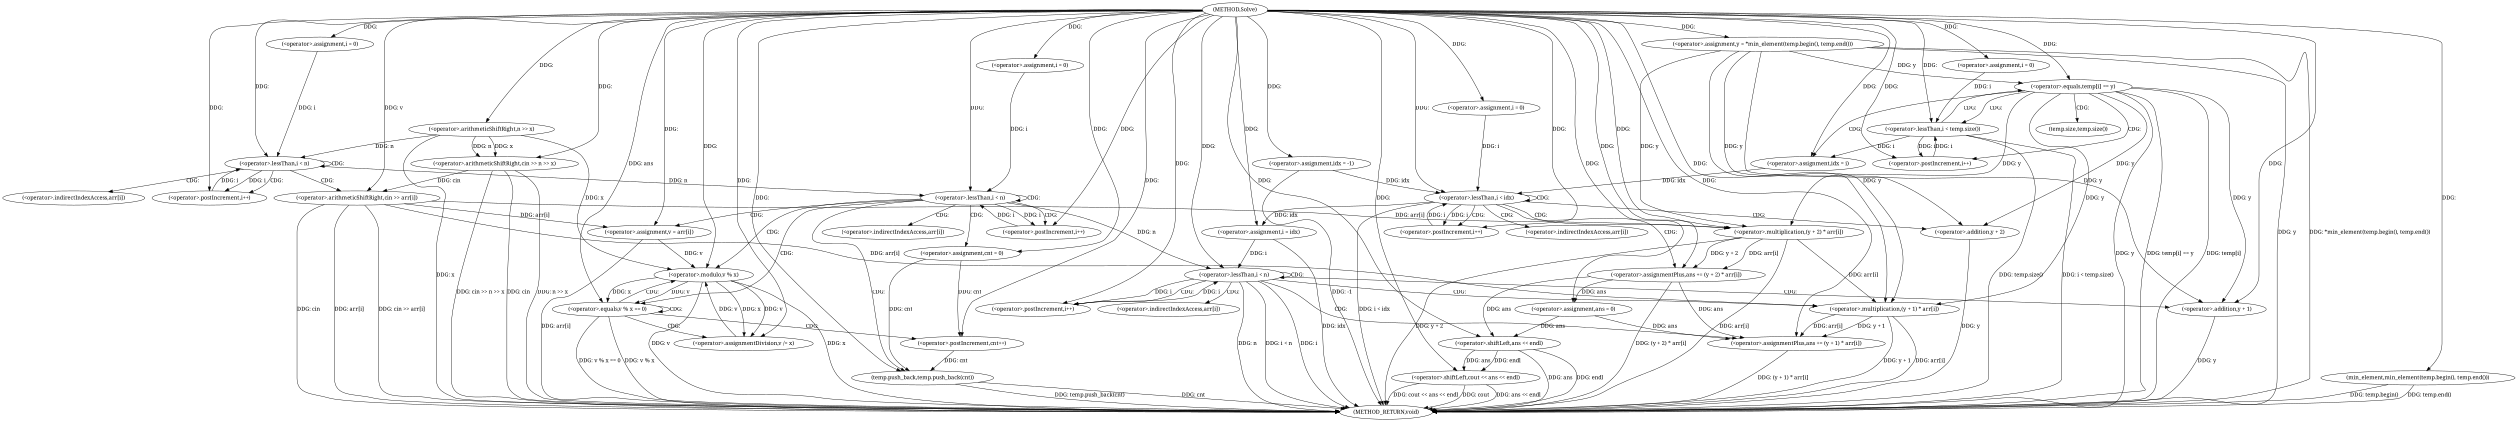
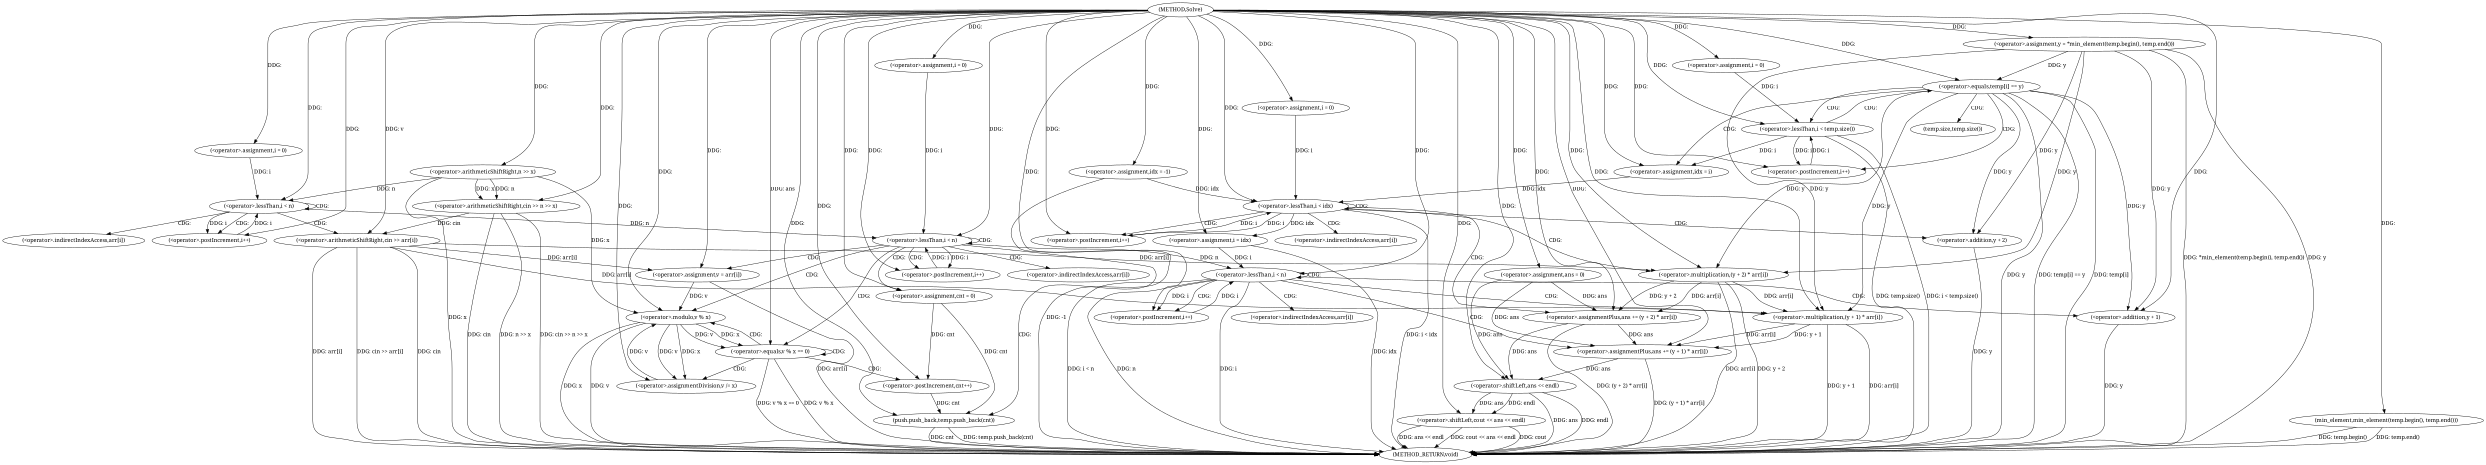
  digraph {
    fontname="Noto Serif"
    node [fontname="Noto Serif"]
    edge [fontname="Noto Serif"]
    n1 [label="(METHOD,Solve)"]
    n2 [label="(<operator>.arithmeticShiftRight,cin >> n >> x)"]
    n3 [label="(<operator>.assignment,y = *min_element(temp.begin(), temp.end()))"]
    n4 [label="(<operator>.assignment,idx = -1)"]
    n5 [label="(<operator>.assignment,ans = 0)"]
    n6 [label="(<operator>.shiftLeft,cout << ans << endl)"]
    n7 [label="(<operator>.assignment,i = 0)"]
    n8 [label="(<operator>.lessThan,i < n)"]
    n9 [label="(<operator>.postIncrement,i++)"]
    n10 [label="(<operator>.arithmeticShiftRight,cin >> arr[i])"]
    n11 [label="(<operator>.assignment,i = 0)"]
    n12 [label="(<operator>.lessThan,i < n)"]
    n13 [label="(<operator>.postIncrement,i++)"]
    n14 [label="(<operator>.assignment,i = 0)"]
    n15 [label="(<operator>.lessThan,i < temp.size())"]
    n16 [label="(<operator>.postIncrement,i++)"]
    n17 [label="(<operator>.assignment,i = 0)"]
    n18 [label="(<operator>.lessThan,i < idx)"]
    n19 [label="(<operator>.postIncrement,i++)"]
    n20 [label="(<operator>.assignment,i = idx)"]
    n21 [label="(<operator>.lessThan,i < n)"]
    n22 [label="(<operator>.postIncrement,i++)"]
    n23 [label="(<operator>.arithmeticShiftRight,n >> x)"]
    n24 [label="(<operator>.assignment,v = arr[i])"]
    n25 [label="(<operator>.assignment,cnt = 0)"]
-   n26 [label="(temp.push_back,temp.push_back(cnt))"]
+   n26 [label="(push.push_back,temp.push_back(cnt))"]
    n27 [label="(<operator>.assignmentPlus,ans += (y + 2) * arr[i])"]
    n28 [label="(<operator>.assignmentPlus,ans += (y + 1) * arr[i])"]
    n29 [label="(<operator>.shiftLeft,ans << endl)"]
    n30 [label="(<operator>.equals,v % x == 0)"]
    n31 [label="(min_element,min_element(temp.begin(), temp.end()))"]
    n32 [label="(<operator>.equals,temp[i] == y)"]
    n33 [label="(<operator>.assignmentDivision,v /= x)"]
    n34 [label="(<operator>.postIncrement,cnt++)"]
    n35 [label="(<operator>.assignment,idx = i)"]
    n36 [label="(<operator>.multiplication,(y + 2) * arr[i])"]
    n37 [label="(<operator>.multiplication,(y + 1) * arr[i])"]
    n38 [label="(<operator>.modulo,v % x)"]
    n39 [label="(<operator>.addition,y + 1)"]
    n40 [label="(METHOD_RETURN,void)"]
    n41 [label="(<operator>.addition,y + 2)"]
    n42 [label="(<operator>.indirectIndexAccess,arr[i])"]
    n43 [label="(<operator>.indirectIndexAccess,arr[i])"]
    n44 [label="(<operator>.indirectIndexAccess,arr[i])"]
    n45 [label="(<operator>.indirectIndexAccess,arr[i])"]
    n46 [label="(temp.size,temp.size())"]
    n1 -> n2 [label="DDG: "]
    n1 -> n3 [label="DDG: "]
    n1 -> n4 [label="DDG: "]
    n1 -> n5 [label="DDG: "]
    n1 -> n6 [label="DDG: "]
    n1 -> n7 [label="DDG: "]
    n1 -> n8 [label="DDG: "]
    n1 -> n9 [label="DDG: "]
    n1 -> n10 [label="DDG: v"]
    n1 -> n11 [label="DDG: "]
    n1 -> n12 [label="DDG: "]
    n1 -> n13 [label="DDG: "]
    n1 -> n14 [label="DDG: "]
    n1 -> n15 [label="DDG: "]
    n1 -> n16 [label="DDG: "]
    n1 -> n17 [label="DDG: "]
    n1 -> n18 [label="DDG: "]
    n1 -> n19 [label="DDG: "]
    n1 -> n20 [label="DDG: "]
    n1 -> n21 [label="DDG: "]
    n1 -> n22 [label="DDG: "]
    n1 -> n23 [label="DDG: "]
    n1 -> n24 [label="DDG: "]
    n1 -> n25 [label="DDG: "]
    n1 -> n26 [label="DDG: "]
    n1 -> n27 [label="DDG: "]
    n1 -> n28 [label="DDG: "]
    n1 -> n29 [label="DDG: "]
    n1 -> n30 [label="DDG: ans"]
    n1 -> n31 [label="DDG: "]
    n1 -> n32 [label="DDG: "]
    n1 -> n33 [label="DDG: "]
    n1 -> n34 [label="DDG: "]
    n1 -> n35 [label="DDG: "]
    n1 -> n36 [label="DDG: "]
    n1 -> n37 [label="DDG: "]
    n1 -> n38 [label="DDG: "]
    n1 -> n39 [label="DDG: "]
    n2 -> n10 [label="DDG: cin"]
    n2 -> n40 [label="DDG: cin"]
    n2 -> n40 [label="DDG: n >> x"]
    n2 -> n40 [label="DDG: cin >> n >> x"]
    n3 -> n32 [label="DDG: y"]
    n3 -> n36 [label="DDG: y"]
    n3 -> n37 [label="DDG: y"]
    n3 -> n39 [label="DDG: y"]
    n3 -> n40 [label="DDG: y"]
    n3 -> n40 [label="DDG: *min_element(temp.begin(), temp.end())"]
    n3 -> n41 [label="DDG: y"]
    n4 -> n18 [label="DDG: idx"]
    n4 -> n40 [label="DDG: -1"]
-   n27 -> n5 [label="DDG: ans"]
+   n5 -> n27 [label="DDG: ans"]
    n5 -> n28 [label="DDG: ans"]
    n5 -> n29 [label="DDG: ans"]
    n6 -> n40 [label="DDG: ans << endl"]
    n6 -> n40 [label="DDG: cout << ans << endl"]
    n6 -> n40 [label="DDG: cout"]
    n7 -> n8 [label="DDG: i"]
    n8 -> n8 [label="CDG: "]
    n8 -> n9 [label="DDG: i"]
    n8 -> n9 [label="CDG: "]
    n8 -> n10 [label="CDG: "]
    n8 -> n12 [label="DDG: n"]
    n8 -> n42 [label="CDG: "]
    n9 -> n8 [label="DDG: i"]
    n10 -> n24 [label="DDG: arr[i]"]
    n10 -> n36 [label="DDG: arr[i]"]
    n10 -> n37 [label="DDG: arr[i]"]
    n10 -> n40 [label="DDG: cin"]
    n10 -> n40 [label="DDG: arr[i]"]
    n10 -> n40 [label="DDG: cin >> arr[i]"]
    n11 -> n12 [label="DDG: i"]
    n12 -> n12 [label="CDG: "]
    n12 -> n13 [label="DDG: i"]
    n12 -> n13 [label="CDG: "]
    n12 -> n21 [label="DDG: n"]
    n12 -> n24 [label="CDG: "]
    n12 -> n25 [label="CDG: "]
    n12 -> n26 [label="CDG: "]
    n12 -> n30 [label="CDG: "]
    n12 -> n38 [label="CDG: "]
    n12 -> n43 [label="CDG: "]
    n13 -> n12 [label="DDG: i"]
    n14 -> n15 [label="DDG: i"]
    n15 -> n16 [label="DDG: i"]
    n15 -> n32 [label="CDG: "]
    n15 -> n35 [label="DDG: i"]
    n15 -> n40 [label="DDG: temp.size()"]
    n15 -> n40 [label="DDG: i < temp.size()"]
    n16 -> n15 [label="DDG: i"]
    n17 -> n18 [label="DDG: i"]
    n18 -> n18 [label="CDG: "]
    n18 -> n19 [label="DDG: i"]
    n18 -> n19 [label="CDG: "]
    n18 -> n20 [label="DDG: idx"]
    n18 -> n27 [label="CDG: "]
    n18 -> n36 [label="CDG: "]
    n18 -> n40 [label="DDG: i < idx"]
    n18 -> n41 [label="CDG: "]
    n18 -> n44 [label="CDG: "]
    n19 -> n18 [label="DDG: i"]
    n20 -> n21 [label="DDG: i"]
    n20 -> n40 [label="DDG: idx"]
    n21 -> n21 [label="CDG: "]
    n21 -> n22 [label="DDG: i"]
    n21 -> n22 [label="CDG: "]
    n21 -> n28 [label="CDG: "]
    n21 -> n37 [label="CDG: "]
    n21 -> n39 [label="CDG: "]
    n21 -> n40 [label="DDG: i"]
    n21 -> n40 [label="DDG: n"]
    n21 -> n40 [label="DDG: i < n"]
    n21 -> n45 [label="CDG: "]
    n22 -> n21 [label="DDG: i"]
    n23 -> n2 [label="DDG: x"]
    n23 -> n2 [label="DDG: n"]
    n23 -> n8 [label="DDG: n"]
    n23 -> n38 [label="DDG: x"]
    n23 -> n40 [label="DDG: x"]
    n24 -> n38 [label="DDG: v"]
    n24 -> n40 [label="DDG: arr[i]"]
    n25 -> n26 [label="DDG: cnt"]
    n25 -> n34 [label="DDG: cnt"]
    n26 -> n40 [label="DDG: cnt"]
    n26 -> n40 [label="DDG: temp.push_back(cnt)"]
    n27 -> n28 [label="DDG: ans"]
    n27 -> n29 [label="DDG: ans"]
    n27 -> n40 [label="DDG: (y + 2) * arr[i]"]
+   n28 -> n29 [label="DDG: ans"]
    n28 -> n40 [label="DDG: (y + 1) * arr[i]"]
    n29 -> n6 [label="DDG: ans"]
    n29 -> n6 [label="DDG: endl"]
    n29 -> n40 [label="DDG: ans"]
    n29 -> n40 [label="DDG: endl"]
    n30 -> n30 [label="CDG: "]
    n30 -> n33 [label="CDG: "]
    n30 -> n34 [label="CDG: "]
    n30 -> n38 [label="CDG: "]
    n30 -> n40 [label="DDG: v % x"]
    n30 -> n40 [label="DDG: v % x == 0"]
    n31 -> n40 [label="DDG: temp.begin()"]
    n31 -> n40 [label="DDG: temp.end()"]
    n32 -> n15 [label="CDG: "]
    n32 -> n16 [label="CDG: "]
    n32 -> n35 [label="CDG: "]
    n32 -> n36 [label="DDG: y"]
    n32 -> n37 [label="DDG: y"]
    n32 -> n39 [label="DDG: y"]
    n32 -> n40 [label="DDG: temp[i]"]
    n32 -> n40 [label="DDG: y"]
    n32 -> n40 [label="DDG: temp[i] == y"]
    n32 -> n41 [label="DDG: y"]
    n32 -> n46 [label="CDG: "]
    n33 -> n38 [label="DDG: v"]
    n34 -> n26 [label="DDG: cnt"]
    n35 -> n18 [label="DDG: idx"]
    n36 -> n27 [label="DDG: arr[i]"]
    n36 -> n27 [label="DDG: y + 2"]
    n36 -> n37 [label="DDG: arr[i]"]
    n36 -> n40 [label="DDG: y + 2"]
    n36 -> n40 [label="DDG: arr[i]"]
    n37 -> n28 [label="DDG: y + 1"]
    n37 -> n28 [label="DDG: arr[i]"]
    n37 -> n40 [label="DDG: y + 1"]
    n37 -> n40 [label="DDG: arr[i]"]
    n38 -> n30 [label="DDG: v"]
    n38 -> n30 [label="DDG: x"]
    n38 -> n33 [label="DDG: x"]
    n38 -> n33 [label="DDG: v"]
    n38 -> n40 [label="DDG: v"]
    n38 -> n40 [label="DDG: x"]
    n39 -> n40 [label="DDG: y"]
    n41 -> n40 [label="DDG: y"]
  }
